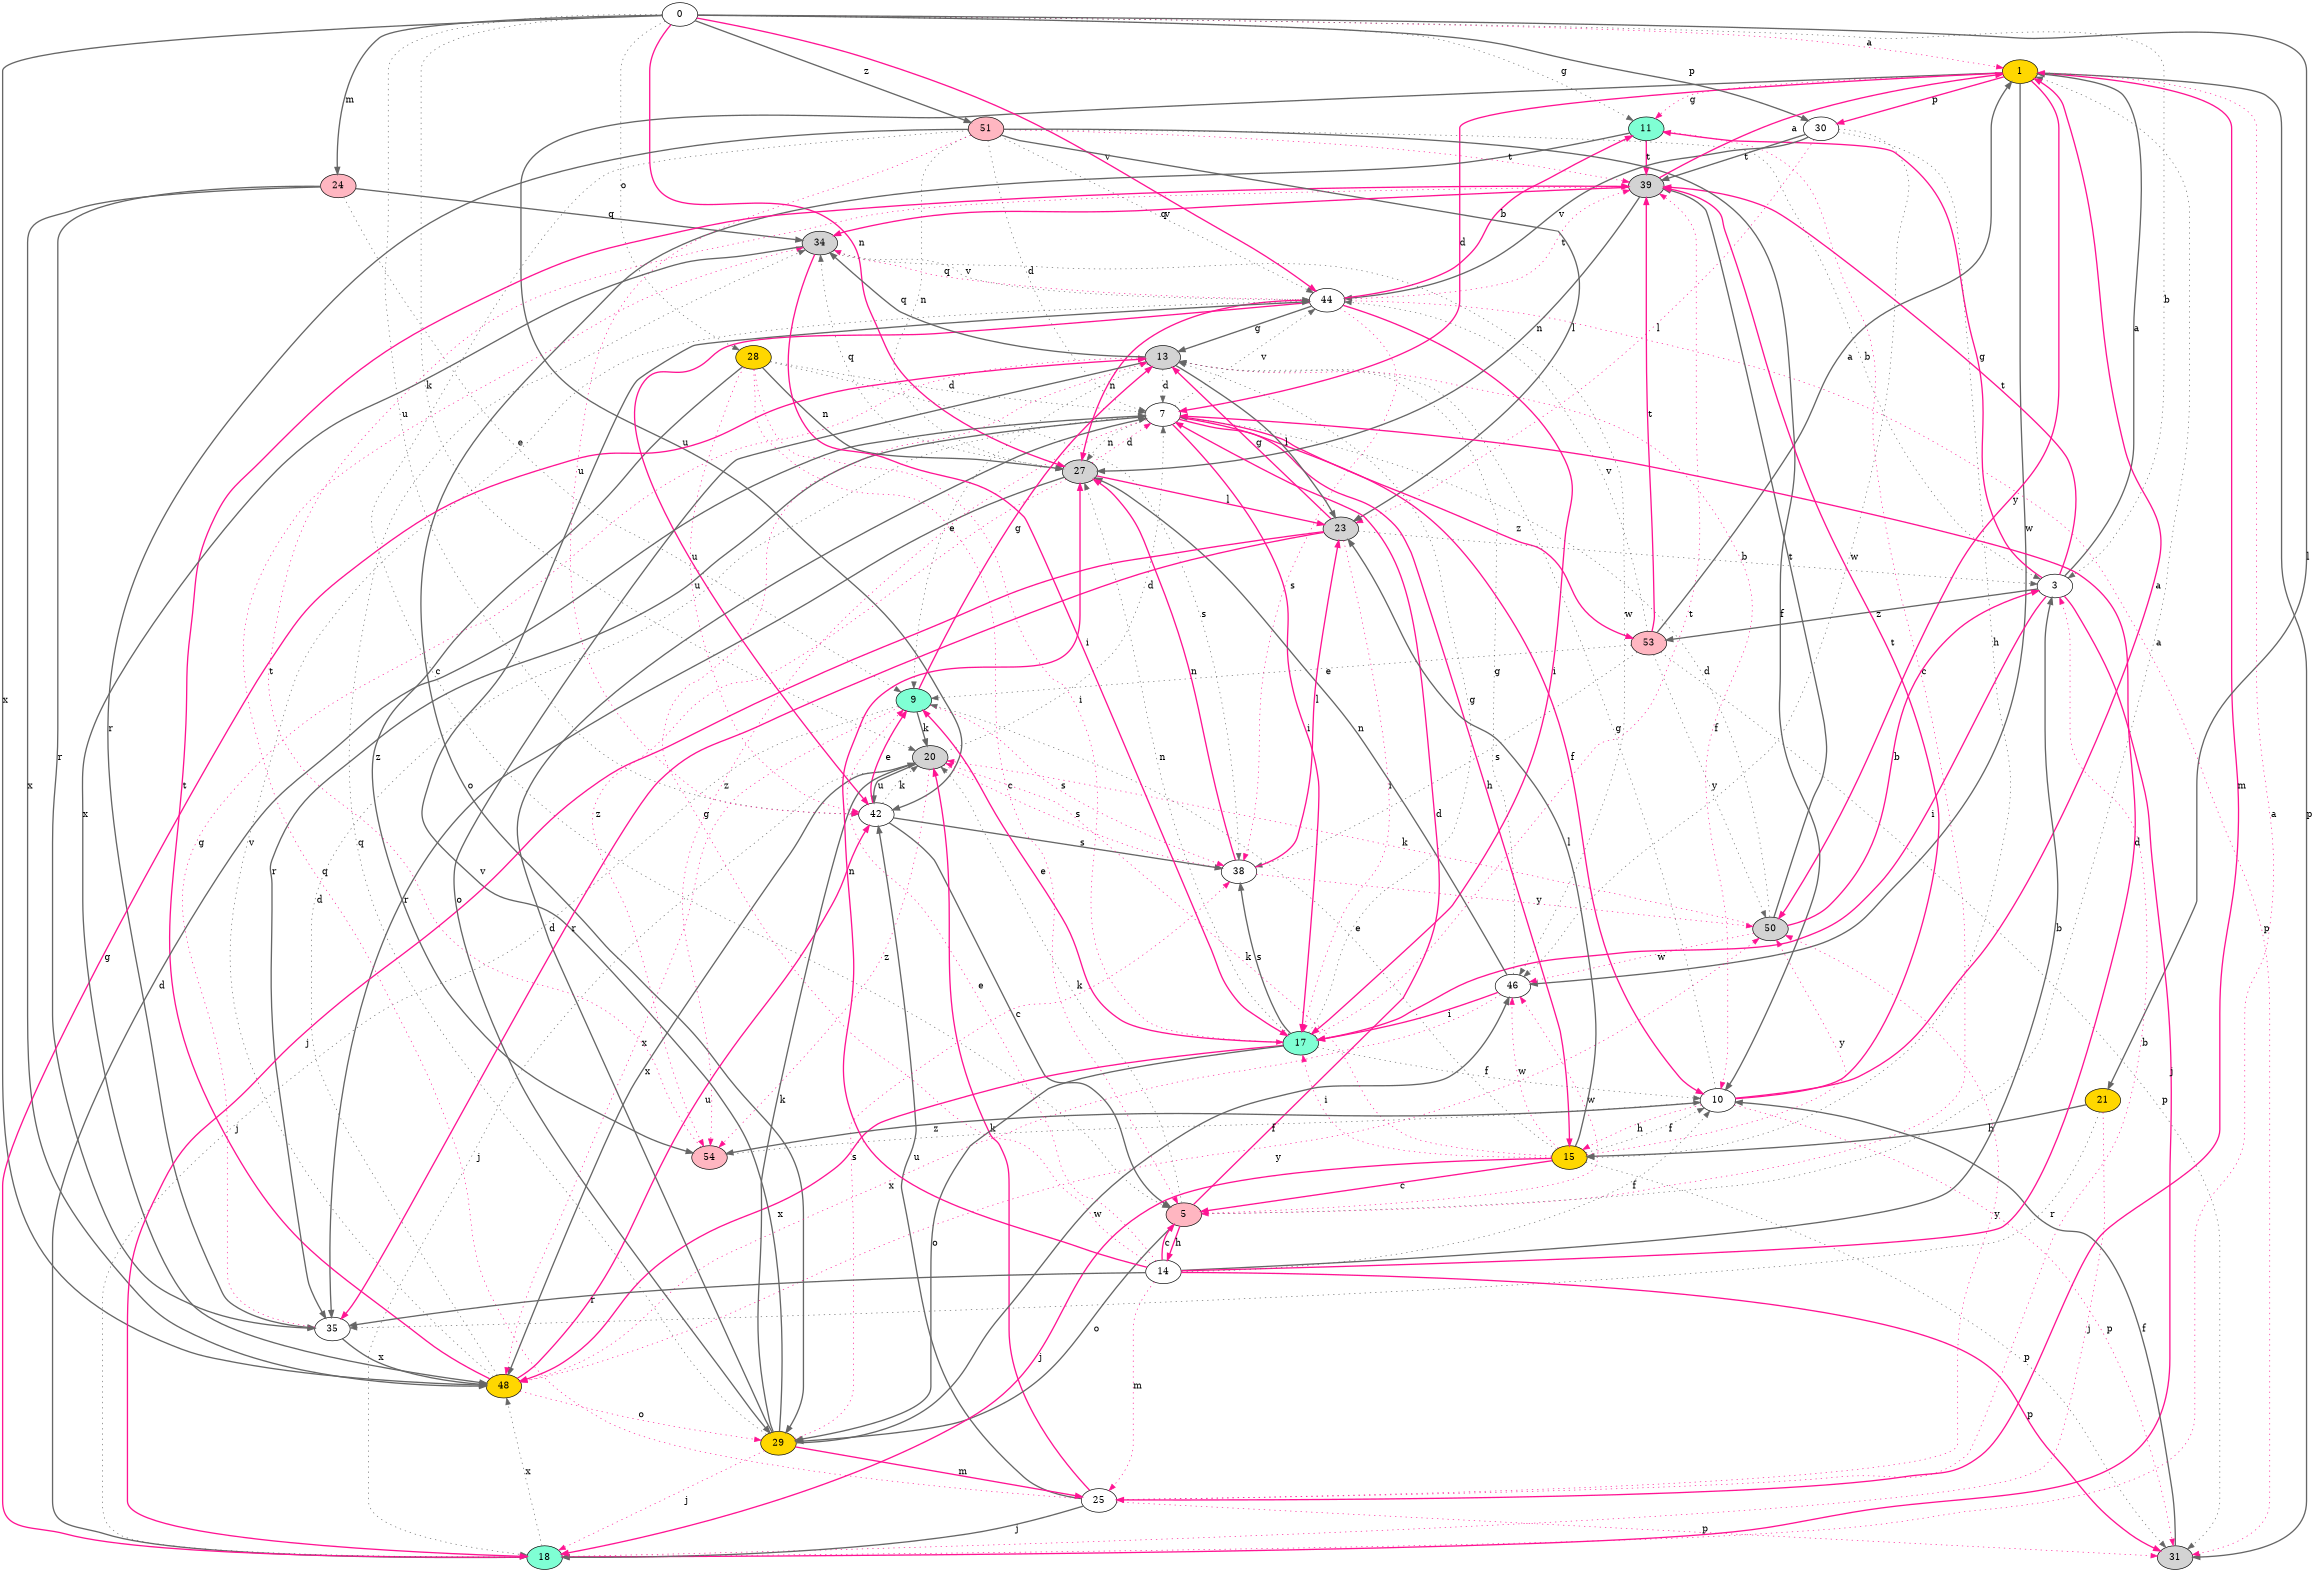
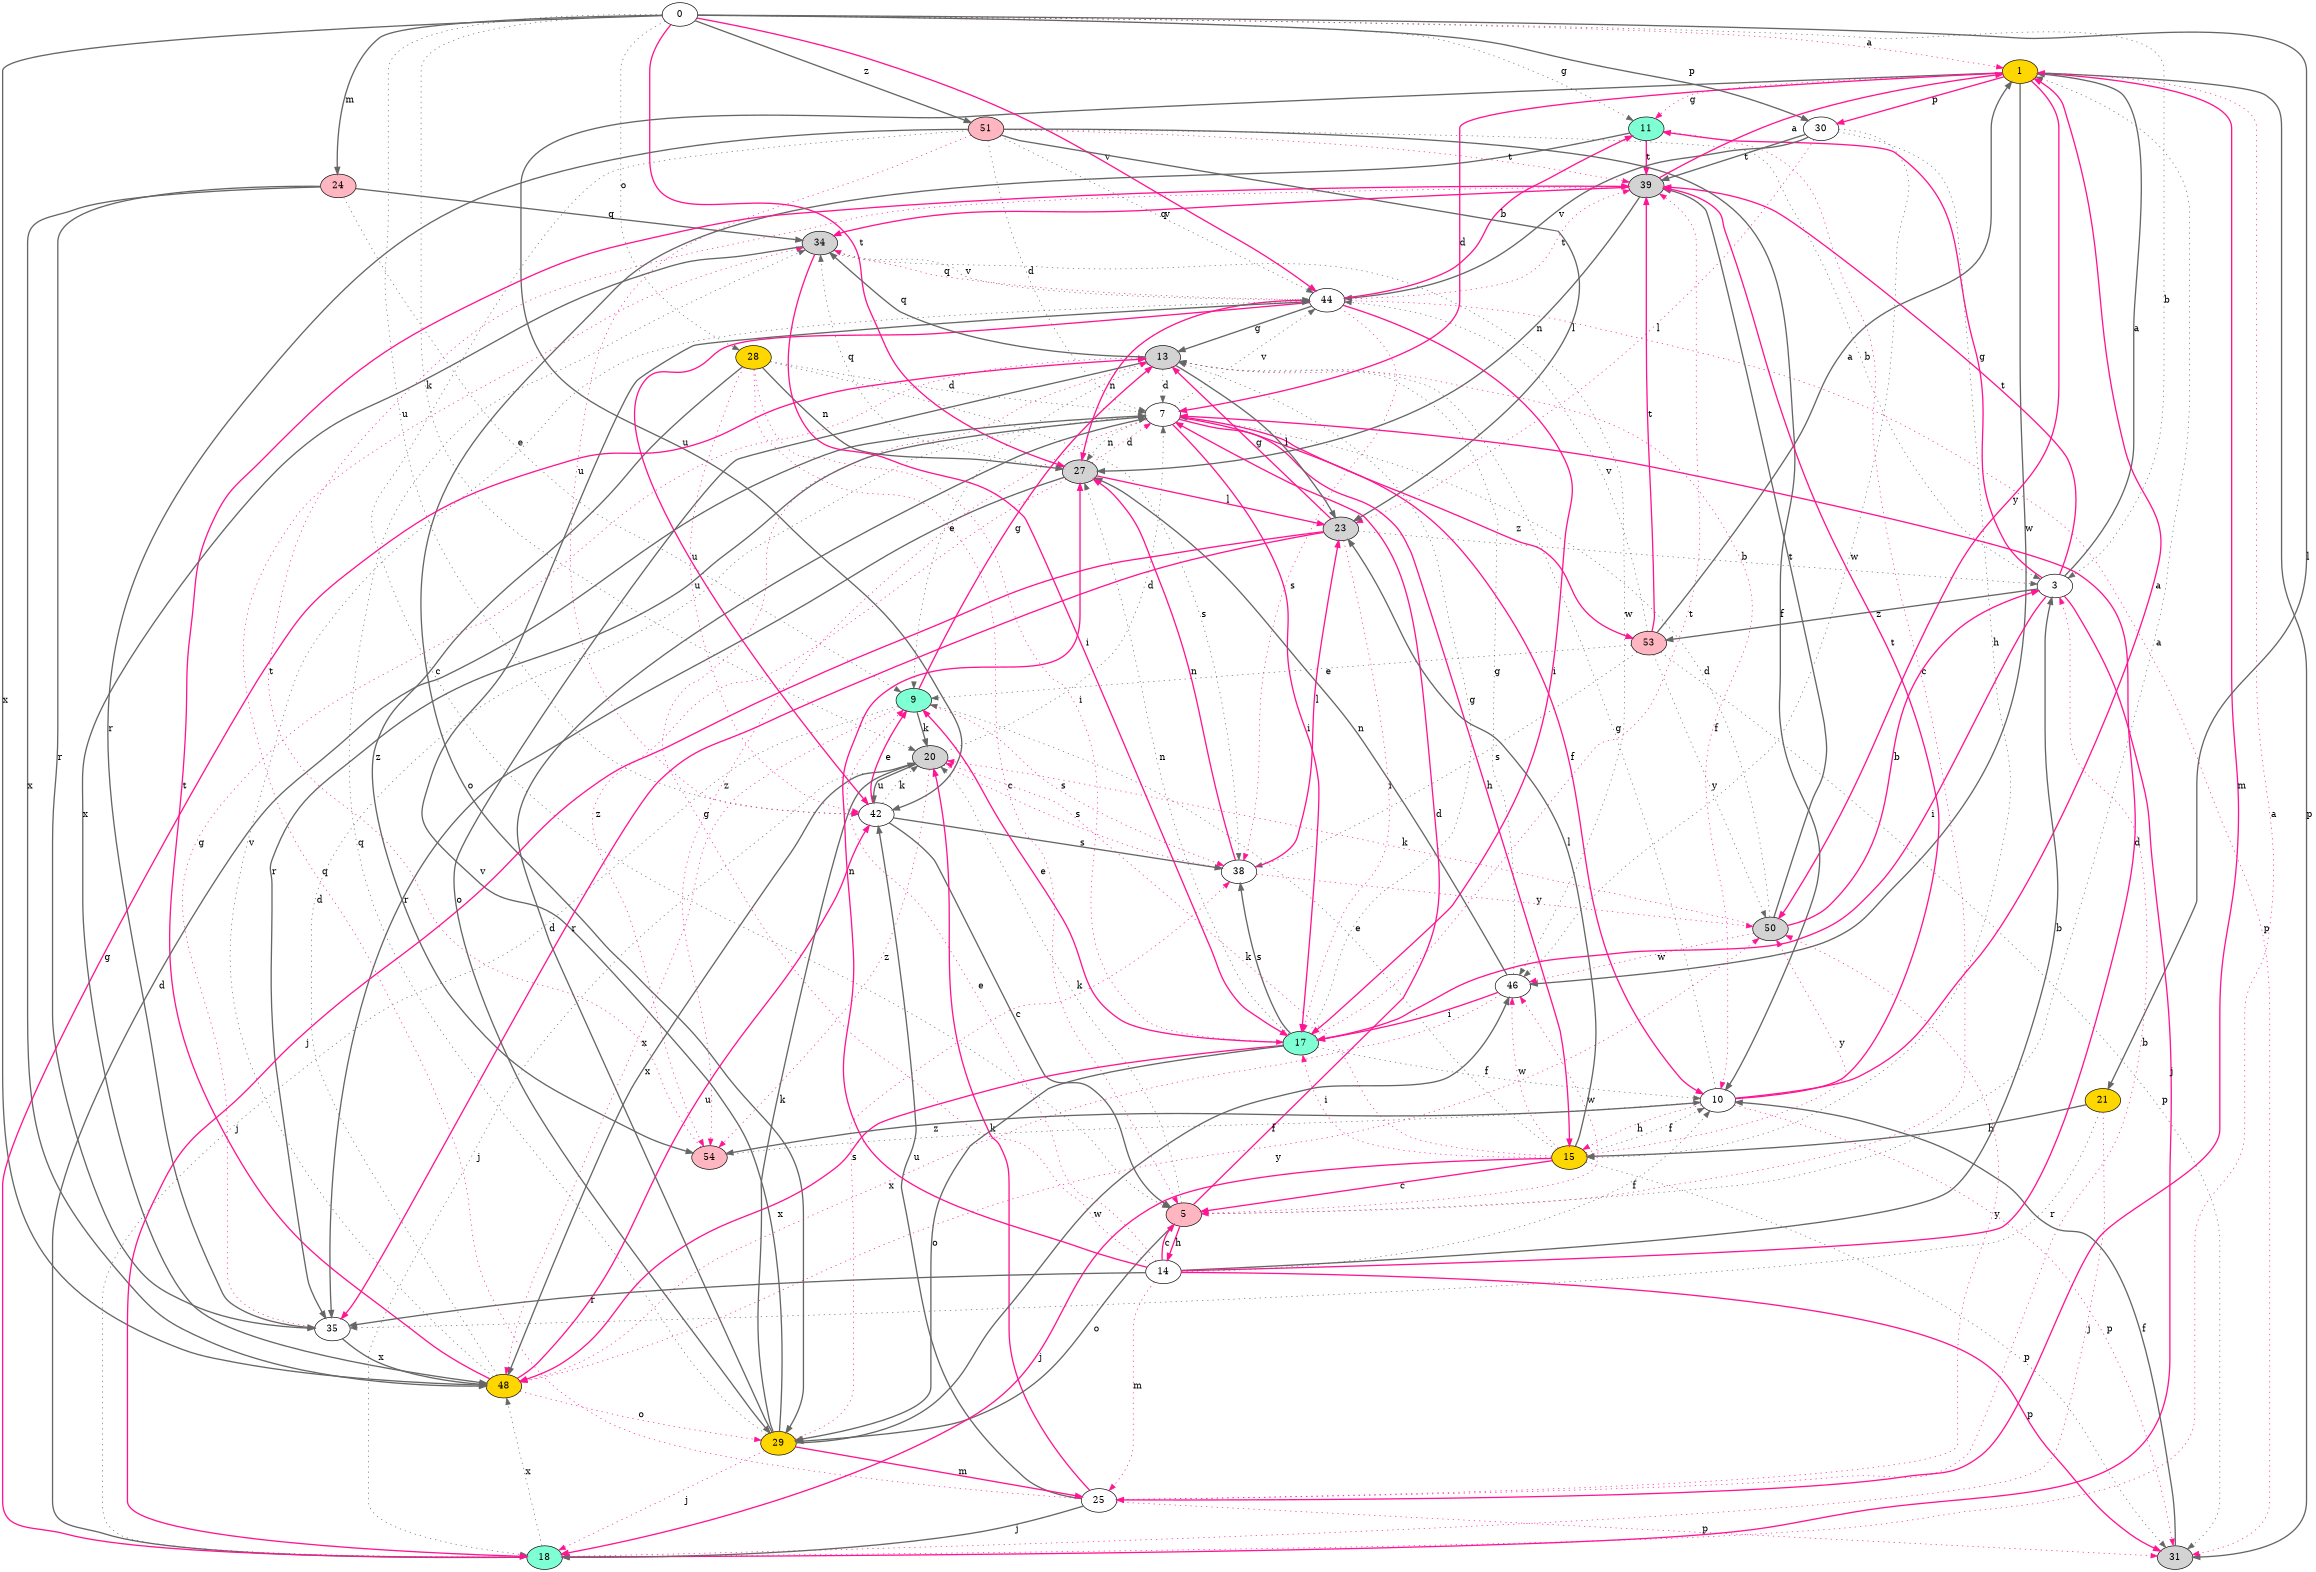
  strict digraph {
    node [fillcolor=white style=filled]
    edge [color=gray40 style=bold]
    1 [fillcolor=gold]
    0
    3
    11 [fillcolor=aquamarine]
    20 [fillcolor=lightgrey]
    21 [fillcolor=gold]
    24 [fillcolor=lightpink]
    27 [fillcolor=lightgrey]
    28 [fillcolor=gold]
    30
    42
    44
    48 [fillcolor=gold]
    51 [fillcolor=lightpink]
    7
    25
    31 [fillcolor=lightgrey]
    46
    50 [fillcolor=lightgrey]
    17 [fillcolor=aquamarine]
    18 [fillcolor=aquamarine]
    39 [fillcolor=lightgrey]
    53 [fillcolor=lightpink]
    5 [fillcolor=lightpink]
    29 [fillcolor=gold]
    54 [fillcolor=lightpink]
    38
    15 [fillcolor=gold]
    35
    9 [fillcolor=aquamarine]
    34 [fillcolor=lightgrey]
    23 [fillcolor=lightgrey]
    13 [fillcolor=lightgrey]
    10
    14
    1 -> 11 [color=deeppink label=g style=dotted]
    1 -> 30 [color=deeppink label=p]
    1 -> 42 [label=u]
    1 -> 7 [color=deeppink label=d]
    1 -> 25 [color=deeppink label=m]
    1 -> 31 [label=p]
    1 -> 46 [label=w]
    1 -> 50 [color=deeppink label=y]
    0 -> 1 [color=deeppink label=a style=dotted]
    0 -> 3 [label=b style=dotted]
    0 -> 11 [label=g style=dotted]
    0 -> 20 [label=k style=dotted]
    0 -> 21 [label=l]
    0 -> 24 [label=m]
-   0 -> 27 [color=deeppink label=n]
+   0 -> 27 [color=deeppink label=t]
    0 -> 28 [label=o style=dotted]
    0 -> 30 [label=p]
    0 -> 42 [label=u style=dotted]
    0 -> 44 [color=deeppink label=v]
    0 -> 48 [label=x]
    0 -> 51 [label=z]
    3 -> 1 [label=a]
    3 -> 11 [color=deeppink label=g]
    3 -> 17 [color=deeppink label=i]
    3 -> 18 [color=deeppink label=j]
    3 -> 39 [color=deeppink label=t]
    3 -> 53 [label=z]
    11 -> 39 [color=deeppink label=t]
    11 -> 5 [color=deeppink label=c style=dotted]
    11 -> 29 [label=o]
    20 -> 42 [label=u]
    20 -> 48 [label=x]
    20 -> 7 [label=d style=dotted]
    20 -> 18 [label=j style=dotted]
    20 -> 54 [color=deeppink label=z style=dotted]
    20 -> 38 [color=deeppink label=s style=dotted]
    21 -> 18 [color=deeppink label=j style=dotted]
    21 -> 15 [label=h]
    21 -> 35 [label=r style=dotted]
    24 -> 48 [label=x]
    24 -> 35 [label=r]
    24 -> 9 [label=e style=dotted]
    24 -> 34 [label=q]
    27 -> 7 [color=deeppink label=d style=dotted]
    27 -> 54 [color=deeppink label=z style=dotted]
    27 -> 35 [label=r]
    27 -> 34 [label=q style=dotted]
    27 -> 23 [color=deeppink label=l]
    28 -> 27 [label=n]
    28 -> 42 [color=deeppink label=u style=dotted]
    28 -> 7 [label=d style=dotted]
    28 -> 17 [color=deeppink label=i style=dotted]
    28 -> 5 [color=deeppink label=c style=dotted]
    28 -> 54 [label=z]
    28 -> 38 [label=s style=dotted]
    30 -> 44 [label=v]
    30 -> 46 [label=w style=dotted]
    30 -> 39 [label=t]
    30 -> 15 [label=h style=dotted]
    30 -> 23 [color=deeppink label=l style=dotted]
    42 -> 20 [label=k style=dotted]
    42 -> 5 [label=c]
    42 -> 38 [label=s]
    42 -> 9 [color=deeppink label=e]
    44 -> 11 [color=deeppink label=b]
    44 -> 27 [color=deeppink label=n]
    44 -> 42 [color=deeppink label=u]
    44 -> 31 [color=deeppink label=p style=dotted]
    44 -> 17 [color=deeppink label=i]
    44 -> 39 [color=deeppink label=t style=dotted]
    44 -> 38 [color=deeppink label=s style=dotted]
    44 -> 34 [color=deeppink label=q style=dotted]
    44 -> 13 [label=g]
    48 -> 42 [color=deeppink label=u]
    48 -> 44 [label=v style=dotted]
    48 -> 7 [label=d style=dotted]
    48 -> 50 [color=deeppink label=y style=dotted]
    48 -> 39 [color=deeppink label=t]
    48 -> 29 [color=deeppink label=o style=dotted]
    51 -> 3 [label=b style=dotted]
-   51 -> 27 [label=n style=dotted]
    51 -> 42 [color=deeppink label=u style=dotted]
    51 -> 44 [label=v style=dotted]
    51 -> 7 [label=d style=dotted]
    51 -> 39 [color=deeppink label=t style=dotted]
    51 -> 5 [label=c style=dotted]
    51 -> 35 [label=r]
    51 -> 23 [label=l]
    51 -> 10 [label=f]
    7 -> 27 [label=n style=dotted]
    7 -> 44 [label=v style=dotted]
    7 -> 17 [color=deeppink label=i]
    7 -> 53 [color=deeppink label=z]
    7 -> 54 [color=deeppink label=z style=dotted]
    7 -> 15 [color=deeppink label=h]
    7 -> 35 [label=r]
    7 -> 10 [color=deeppink label=f]
    25 -> 3 [color=deeppink label=b style=dotted]
    25 -> 20 [color=deeppink label=k]
    25 -> 42 [label=u]
    25 -> 31 [color=deeppink label=p style=dotted]
    25 -> 50 [color=deeppink label=y style=dotted]
    25 -> 18 [label=j]
    25 -> 34 [color=deeppink label=q style=dotted]
    31 -> 10 [label=f]
    46 -> 27 [label=n]
    46 -> 48 [color=deeppink label=x style=dotted]
    46 -> 17 [color=deeppink label=i]
    46 -> 13 [label=g style=dotted]
    50 -> 3 [color=deeppink label=b]
    50 -> 20 [color=deeppink label=k style=dotted]
    50 -> 7 [label=d style=dotted]
    50 -> 46 [color=deeppink label=w style=dotted]
    50 -> 39 [label=t]
    17 -> 27 [label=n style=dotted]
    17 -> 48 [color=deeppink label=x]
    17 -> 39 [color=deeppink label=t style=dotted]
    17 -> 29 [label=o]
    17 -> 38 [label=s]
    17 -> 9 [color=deeppink label=e]
    17 -> 13 [label=g style=dotted]
    17 -> 10 [label=f style=dotted]
    18 -> 1 [color=deeppink label=a style=dotted]
    18 -> 48 [label=x style=dotted]
    18 -> 7 [label=d]
    18 -> 13 [color=deeppink label=g]
    39 -> 1 [color=deeppink label=a]
    39 -> 27 [label=n]
    39 -> 34 [color=deeppink label=q]
    53 -> 1 [label=a]
    53 -> 44 [label=v style=dotted]
    53 -> 31 [label=p style=dotted]
    53 -> 50 [label=y style=dotted]
    53 -> 39 [color=deeppink label=t]
    53 -> 38 [label=s style=dotted]
    53 -> 9 [label=e style=dotted]
    5 -> 1 [label=a style=dotted]
    5 -> 20 [label=k style=dotted]
    5 -> 7 [color=deeppink label=d]
    5 -> 46 [color=deeppink label=w style=dotted]
    5 -> 29 [label=o]
    5 -> 14 [color=deeppink label=h]
    29 -> 20 [label=k]
    29 -> 44 [label=v]
    29 -> 7 [label=d]
    29 -> 25 [color=deeppink label=m]
    29 -> 46 [label=w]
    29 -> 18 [color=deeppink label=j style=dotted]
    29 -> 38 [color=deeppink label=s style=dotted]
    29 -> 34 [label=q style=dotted]
    54 -> 39 [color=deeppink label=t style=dotted]
    54 -> 10 [label=f style=dotted]
    38 -> 27 [color=deeppink label=n]
    38 -> 50 [color=deeppink label=y style=dotted]
    38 -> 23 [color=deeppink label=l]
    15 -> 20 [color=deeppink label=k style=dotted]
    15 -> 31 [label=p style=dotted]
    15 -> 46 [color=deeppink label=w style=dotted]
    15 -> 50 [color=deeppink label=y style=dotted]
    15 -> 17 [color=deeppink label=i style=dotted]
    15 -> 18 [color=deeppink label=j]
    15 -> 5 [color=deeppink label=c]
    15 -> 9 [label=e style=dotted]
    15 -> 23 [label=l]
    15 -> 10 [label=f style=dotted]
    35 -> 48 [label=x]
    35 -> 13 [color=deeppink label=g style=dotted]
    9 -> 20 [label=k]
    9 -> 48 [color=deeppink label=x style=dotted]
    9 -> 18 [label=j style=dotted]
    9 -> 38 [color=deeppink label=s style=dotted]
    9 -> 13 [color=deeppink label=g]
    34 -> 44 [label=v style=dotted]
    34 -> 48 [label=x]
    34 -> 46 [label=w style=dotted]
    34 -> 17 [color=deeppink label=i]
    23 -> 3 [label=b style=dotted]
    23 -> 17 [color=deeppink label=i style=dotted]
    23 -> 18 [color=deeppink label=j]
    23 -> 35 [color=deeppink label=r]
    23 -> 13 [color=deeppink label=g]
    13 -> 7 [label=d style=dotted]
    13 -> 29 [label=o]
    13 -> 9 [label=e style=dotted]
    13 -> 34 [label=q]
    13 -> 23 [label=l]
    13 -> 10 [color=deeppink label=f style=dotted]
    10 -> 1 [color=deeppink label=a]
    10 -> 31 [color=deeppink label=p style=dotted]
    10 -> 39 [color=deeppink label=t]
    10 -> 54 [label=z]
    10 -> 15 [color=deeppink label=h style=dotted]
    10 -> 13 [label=g style=dotted]
    14 -> 3 [label=b]
    14 -> 27 [color=deeppink label=n]
    14 -> 7 [color=deeppink label=d]
    14 -> 25 [color=deeppink label=m style=dotted]
    14 -> 31 [color=deeppink label=p]
    14 -> 5 [color=deeppink label=c]
    14 -> 35 [label=r]
    14 -> 9 [color=deeppink label=e style=dotted]
    14 -> 13 [color=deeppink label=g style=dotted]
    14 -> 10 [label=f style=dotted]
  }
